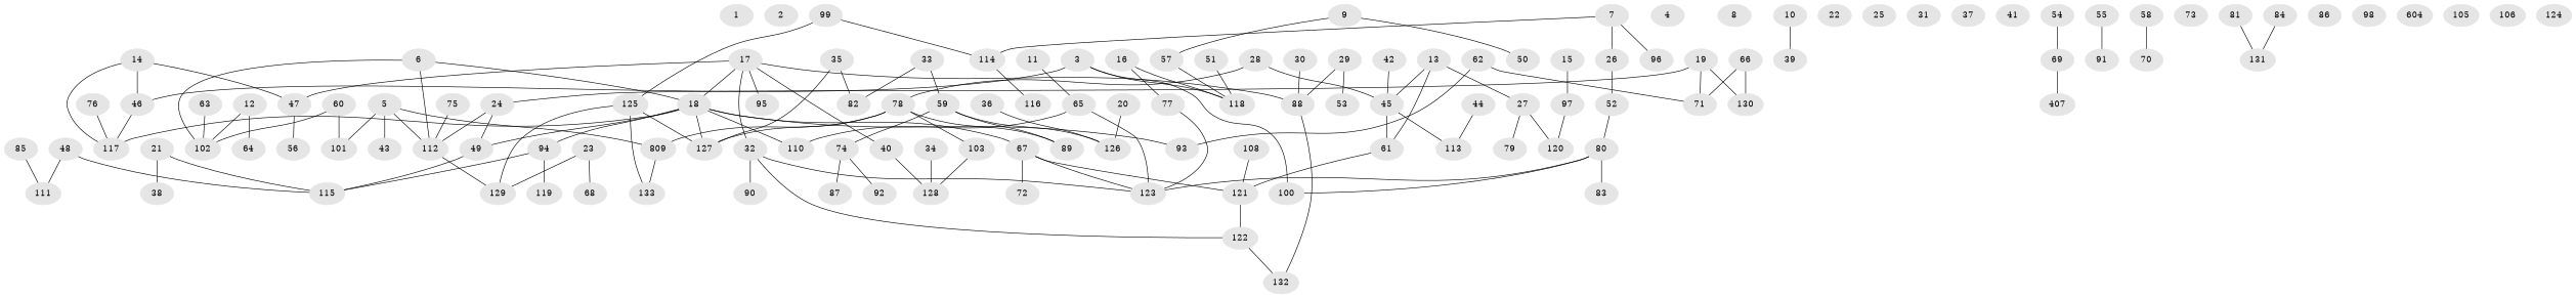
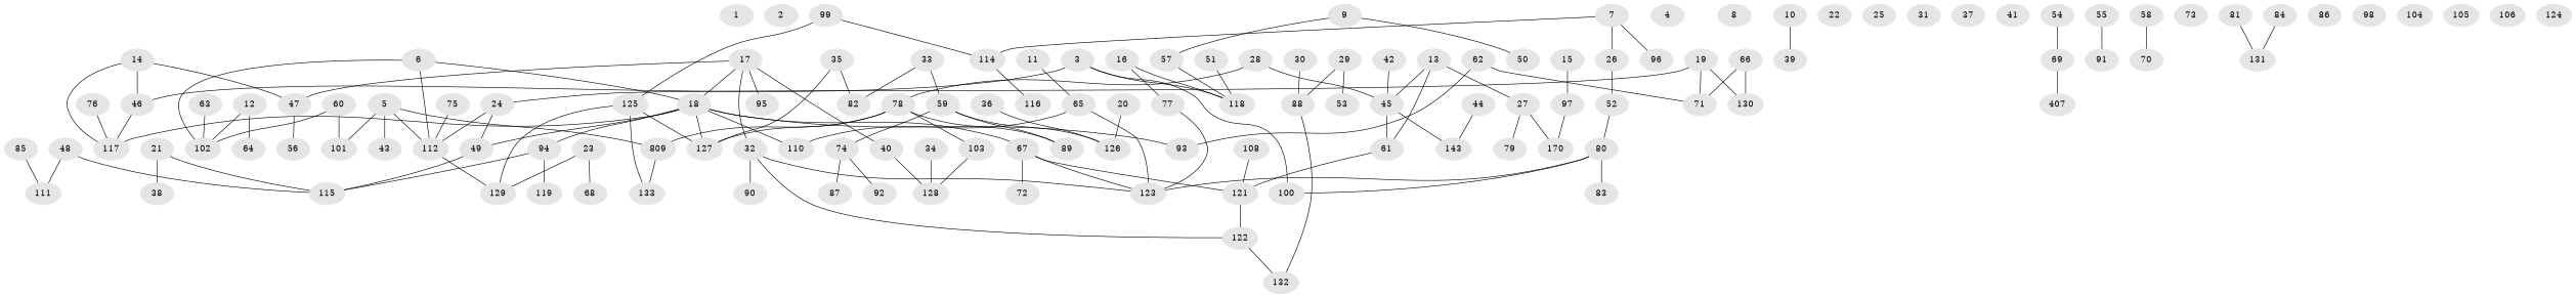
  graph {
    node [color=gray90 style=filled]
    1
    2
    3
    46
    100
    118
    117
    4
    5
    43
    101
    n12 [label=809]
    112
    133
    129
    6
    18
    102
    49
    67
    93
    94
    110
    127
    7
    26
    96
    114
    52
    116
    8
    9
    50
    57
    10
    39
    11
    65
    123
    12
    64
    13
    27
    45
    61
    79
-   120
-   113
+   120 [label=170]
+   113 [label=143]
    121
    14
    47
    56
    15
    97
    16
    77
    17
    32
    40
    88
    95
    90
    122
    128
    132
    115
    72
    119
    19
    24
    71
    130
    20
    126
    21
    38
    22
    23
    68
    25
    80
    28
    78
    89
    103
    29
    53
    30
    31
    33
    59
    82
    74
    34
    35
    36
    37
    41
    42
    44
    48
    111
    51
    83
    54
    69
    n107 [label=407]
    55
    91
    58
    70
    87
    92
    60
    62
    63
    66
    73
    75
    76
    81
    131
    84
    85
    86
    98
    99
    125
-   104 [label=604]
+   104
    105
    106
    108
    124
    3 -- 46
    3 -- 100
    3 -- 118
    46 -- 117
    5 -- 43
    5 -- 101
    5 -- n12
    5 -- 112
    n12 -- 133
    112 -- 129
    6 -- 112
    6 -- 18
    6 -- 102
    18 -- 117
    18 -- 49
    18 -- 67
    18 -- 93
    18 -- 94
    18 -- 110
    18 -- 127
    49 -- 115
    67 -- 123
    67 -- 121
    67 -- 72
    94 -- 115
    94 -- 119
    7 -- 26
    7 -- 96
    7 -- 114
    26 -- 52
    114 -- 116
    52 -- 80
    9 -- 50
    9 -- 57
    57 -- 118
    10 -- 39
    11 -- 65
    65 -- 110
    65 -- 123
    12 -- 102
    12 -- 64
    13 -- 27
    13 -- 45
    13 -- 61
    27 -- 79
    27 -- 120
    45 -- 61
    45 -- 113
    61 -- 121
    121 -- 122
    14 -- 46
    14 -- 117
    14 -- 47
    47 -- 56
    15 -- 97
    97 -- 120
    16 -- 118
    16 -- 77
    77 -- 123
    17 -- 18
    17 -- 47
    17 -- 32
    17 -- 40
-   17 -- 88
    17 -- 95
    32 -- 123
    32 -- 90
    32 -- 122
    40 -- 128
    88 -- 132
    122 -- 132
    19 -- 24
    19 -- 71
    19 -- 130
    24 -- 112
    24 -- 49
    20 -- 126
    21 -- 115
    21 -- 38
    23 -- 129
    23 -- 68
    80 -- 100
    80 -- 123
    80 -- 83
    28 -- 45
    28 -- 78
    78 -- n12
    78 -- 127
    78 -- 89
    78 -- 103
    103 -- 128
    29 -- 88
    29 -- 53
    30 -- 88
    33 -- 59
    33 -- 82
    59 -- 126
    59 -- 89
    59 -- 74
    74 -- 87
    74 -- 92
    34 -- 128
    35 -- 127
    35 -- 82
    36 -- 126
    42 -- 45
    44 -- 113
    48 -- 115
    48 -- 111
    51 -- 118
    54 -- 69
    69 -- n107
    55 -- 91
    58 -- 70
    60 -- 101
    60 -- 102
    62 -- 93
    62 -- 71
    63 -- 102
    66 -- 71
    66 -- 130
    75 -- 112
    76 -- 117
    81 -- 131
    84 -- 131
    85 -- 111
    99 -- 114
    99 -- 125
    125 -- 133
    125 -- 129
    125 -- 127
    108 -- 121
  }
